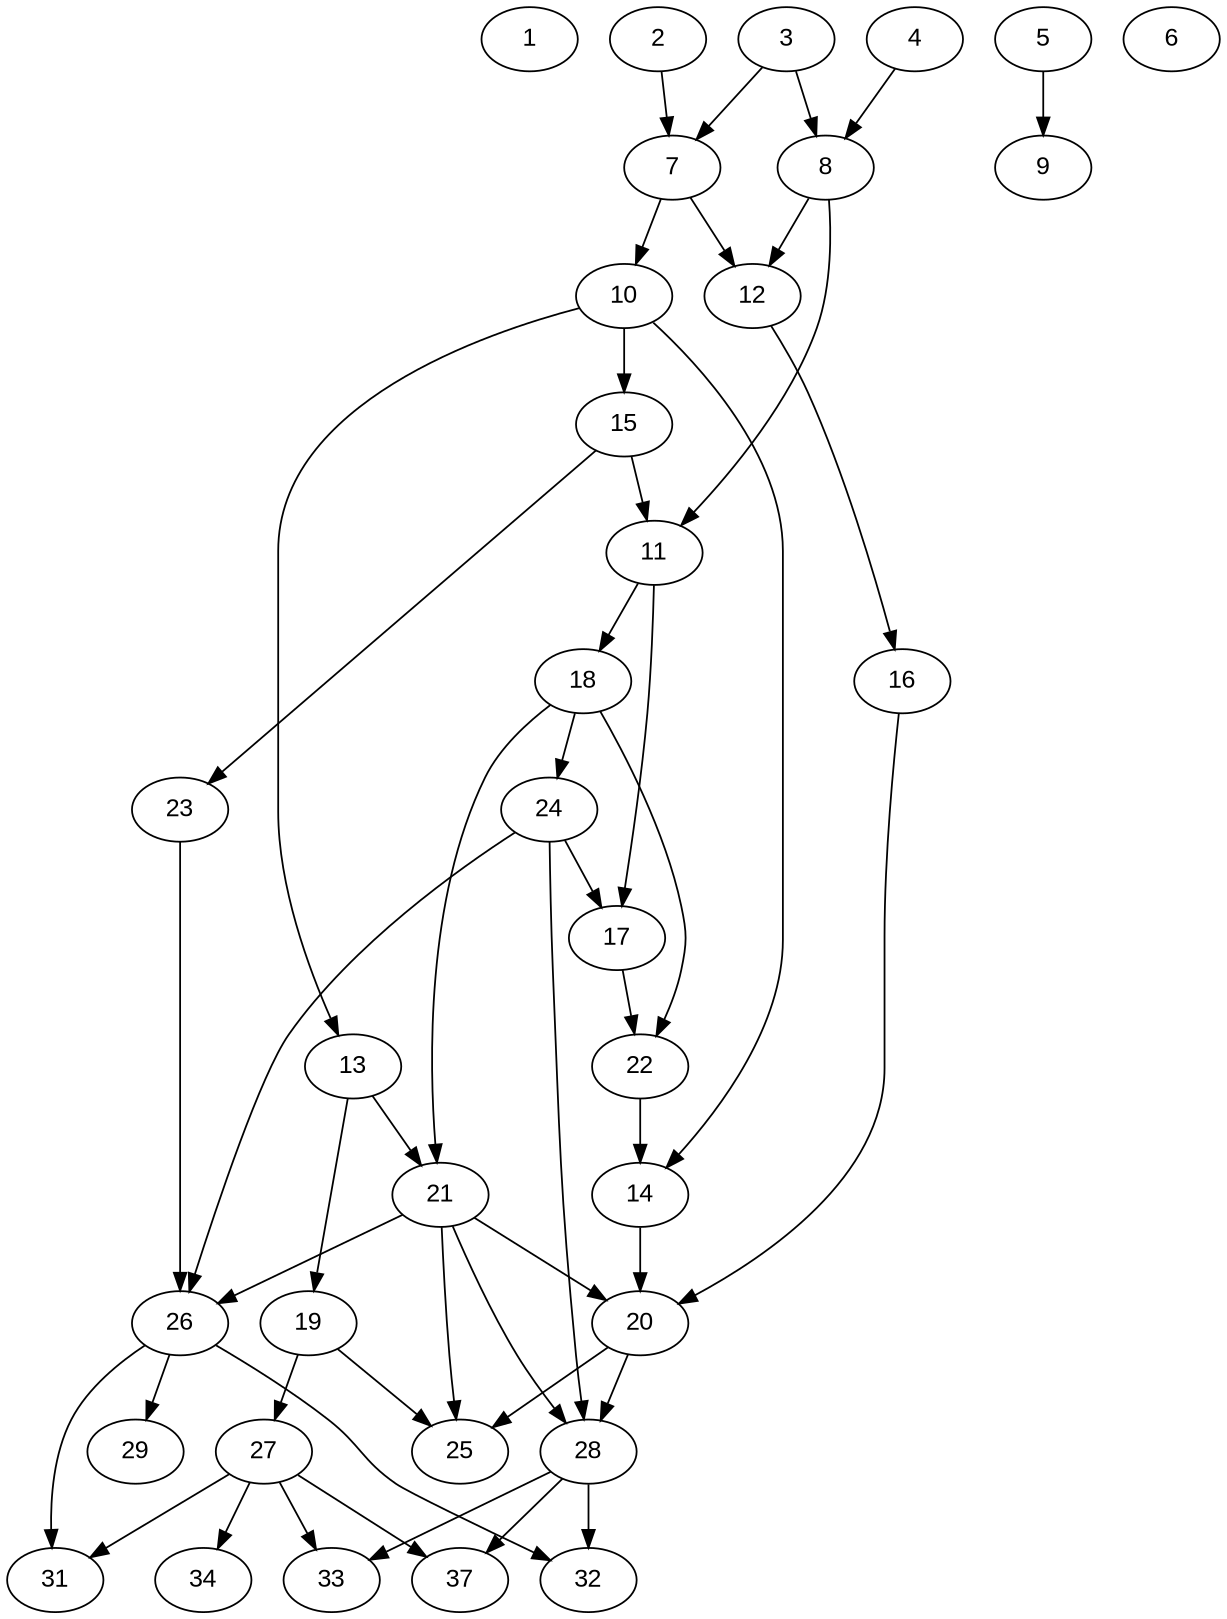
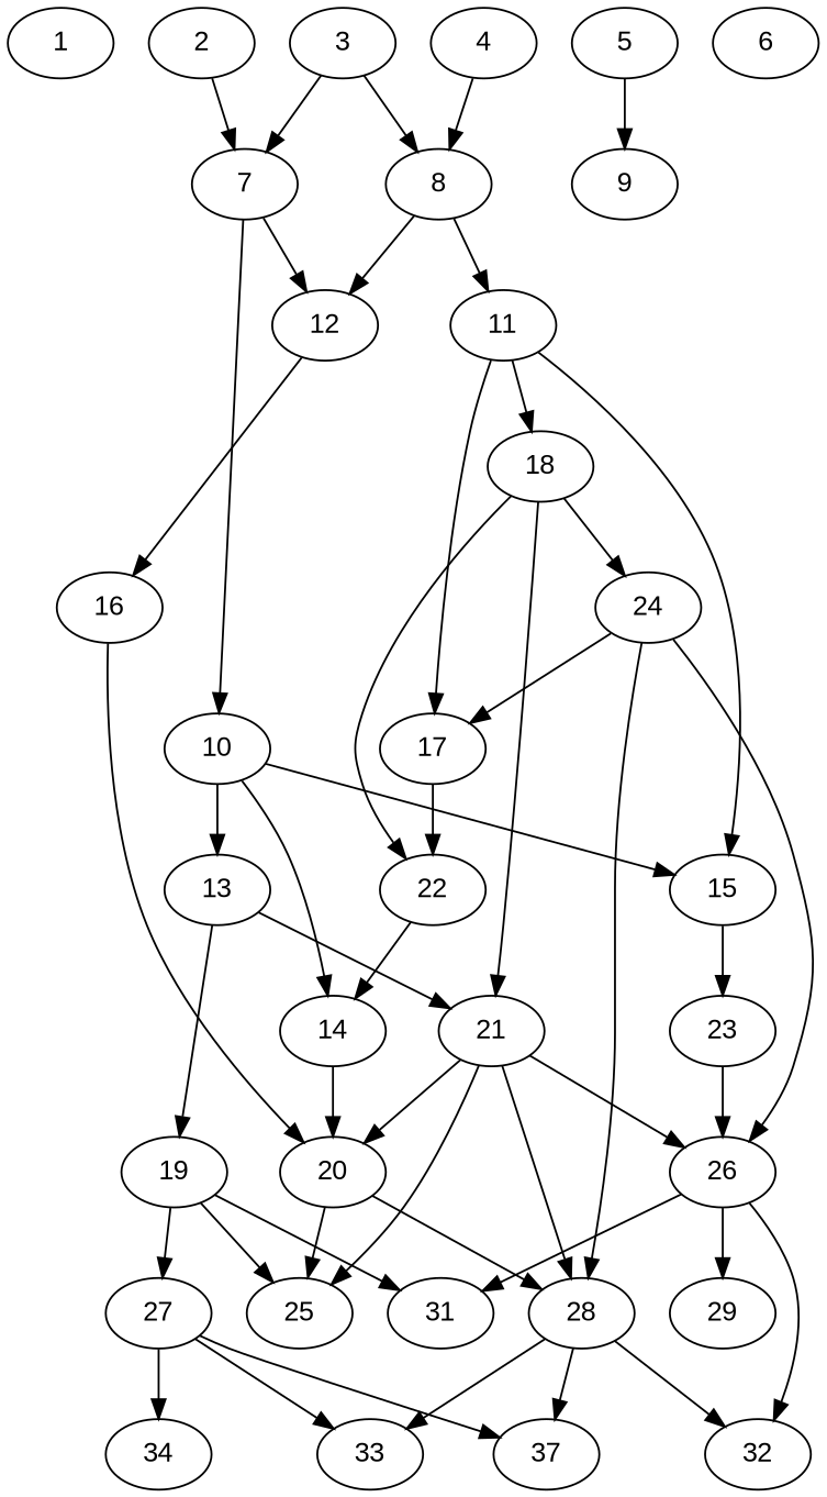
  digraph {
    fontname="Liberation Sans"
    node [alpha=0.05 fontname="Liberation Sans"]
    edge [fontname="Liberation Sans"]
    1 [alpha=0.01 expect_size=57192587581722872]
    2 [alpha=0.17 expect_size=36195376788668416000]
    7 [alpha=0.09 expect_size=2233840021767924482048]
    10 [alpha=0.16 expect_size=94992014779118256128]
    12 [alpha=0.17 expect_size=19757809748945204]
    13 [alpha=0.02 expect_size=64817200829346264]
    14 [alpha=0.06 expect_size=171504704043008131072]
    15 [alpha=0.03 expect_size=1149509691584521088]
    16 [alpha=0.17 expect_size=1366685185462124288]
    3 [alpha=0.14 expect_size=9578500887298148]
    8 [alpha=0.04 expect_size=3867177803018428]
    11 [alpha=0.15 expect_size=54293604397346416]
    17 [alpha=0.10 expect_size=236208827187804992]
    18 [expect_size=245271700983717216]
    4 [alpha=0.02 expect_size=16851656386461600]
    5 [alpha=0.10 expect_size=42014604353092400]
    9 [alpha=0.08 expect_size=3523593290202691]
    6 [alpha=0.01 expect_size=69944380060707800]
    19 [expect_size=68937159704313856000]
    21 [alpha=0.01 expect_size=950392315682830155776]
    20 [alpha=0.20 expect_size=2893948118562828800]
    23 [expect_size=7496814278265150]
    22 [alpha=0.07 expect_size=353331670023867456]
    24 [expect_size=49516915326051032]
    25 [alpha=0.15 expect_size=409061778586524032]
    27 [alpha=0.14 expect_size=1186323327090688000000]
    28 [alpha=0.13 expect_size=2035051258288806035456]
    26 [alpha=0.00 expect_size=355672713656404864]
    31 [alpha=0.03 expect_size=756558038479203]
    n30 [alpha=0.15 expect_size=25908246215463428 label=37]
    33 [expect_size=281842216151449337856]
    34 [alpha=0.19 expect_size=1801645837581567]
    32 [alpha=0.08 expect_size=12029177942502796]
    29 [alpha=0.03 expect_size=1530825696874462720]
    2 -> 7
    7 -> 10
    7 -> 12
    10 -> 13
    10 -> 14
    10 -> 15
    12 -> 16
    13 -> 19
    13 -> 21
    14 -> 20
    15 -> 23
    16 -> 20
    3 -> 7
    3 -> 8
    8 -> 12
    8 -> 11
-   15 -> 11
+   11 -> 15
    11 -> 17
    11 -> 18
    17 -> 22
    18 -> 21
    18 -> 22
    18 -> 24
    4 -> 8
    5 -> 9
    19 -> 25
    19 -> 27
    21 -> 20
    21 -> 25
    21 -> 28
    21 -> 26
    20 -> 25
    20 -> 28
    23 -> 26
    22 -> 14
    24 -> 17
    24 -> 28
    24 -> 26
-   27 -> 31
+   19 -> 31
    27 -> n30
    27 -> 33
    27 -> 34
    28 -> n30
    28 -> 33
    28 -> 32
    26 -> 31
    26 -> 32
    26 -> 29
  }
